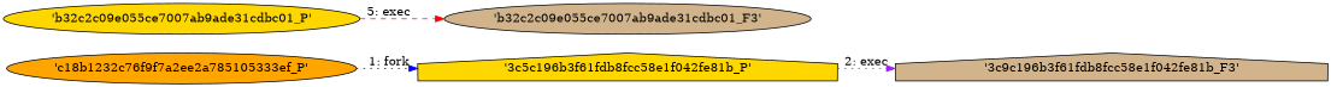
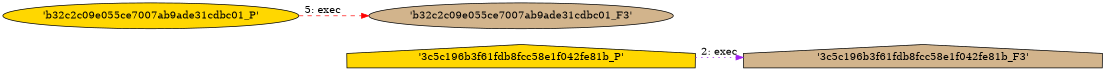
  digraph {
    engine=neato
    fixedsize=false
    fontsize=10
    nodesep=0.3
    rankdir=LR
    ranksep=0
    splines=true
    node [fillcolor=gold node_type=Process shape=ellipse style=filled]
    edge [style=dotted]
-   "'c18b1232c76f9f7a2ee2a785105333ef_P'" [fillcolor=orange]
    "'3c5c196b3f61fdb8fcc58e1f042fe81b_P'" [shape=house]
-   "'3c5c196b3f61fdb8fcc58e1f042fe81b_F3'" [fillcolor=tan node_type=File shape=house label="'3c9c196b3f61fdb8fcc58e1f042fe81b_F3'"]
+   "'3c5c196b3f61fdb8fcc58e1f042fe81b_F3'" [fillcolor=tan node_type=File shape=house]
    "'b32c2c09e055ce7007ab9ade31cdbc01_F3'" [fillcolor=tan node_type=File]
    "'b32c2c09e055ce7007ab9ade31cdbc01_P'"
-   "'c18b1232c76f9f7a2ee2a785105333ef_P'" -> "'3c5c196b3f61fdb8fcc58e1f042fe81b_P'" [color=blue label="1: fork"]
    "'3c5c196b3f61fdb8fcc58e1f042fe81b_P'" -> "'3c5c196b3f61fdb8fcc58e1f042fe81b_F3'" [color=purple label="2: exec"]
    "'b32c2c09e055ce7007ab9ade31cdbc01_P'" -> "'b32c2c09e055ce7007ab9ade31cdbc01_F3'" [color=red label="5: exec" style=dashed]
  }
